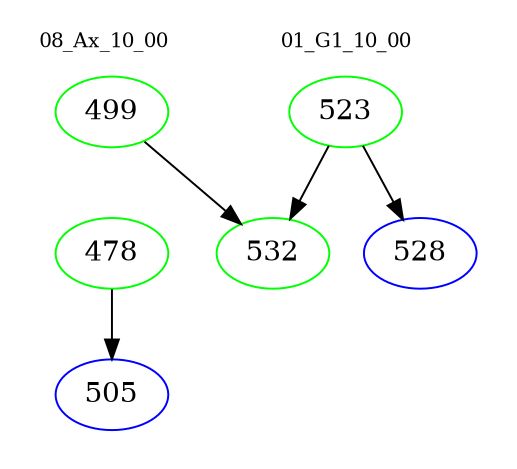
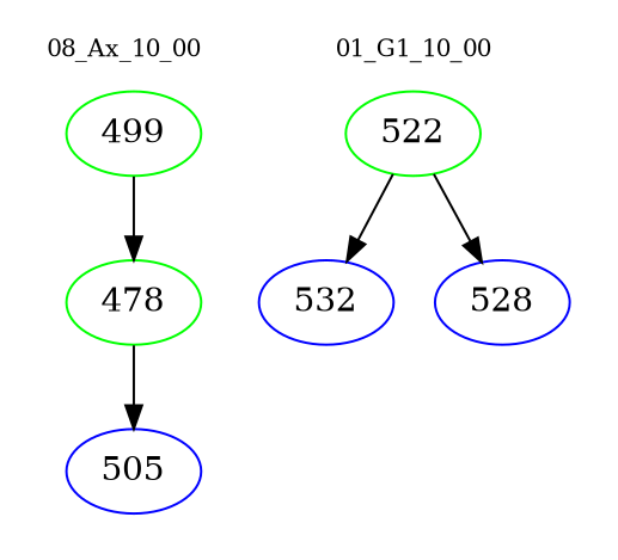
  digraph {
    node [color=green]
    edge [color=black]
    n1 [label=499]
    n2 [label=478]
    n3 [color=blue label=505]
-   n4 [label=532]
-   n5 [label=523]
+   n4 [color=blue label=532]
+   n5 [label=522]
    n6 [color=blue label=528]
    subgraph cluster_1 {
      color=white
      fontsize=10
      label="08_Ax_10_00"
      n1
      n2
      n3
    }
    subgraph cluster_2 {
      color=white
      fontsize=10
      label="01_G1_10_00"
      n4
      n5
      n6
    }
-   n1 -> n4
+   n1 -> n2
    n2 -> n3
    n5 -> n4
    n5 -> n6
  }
